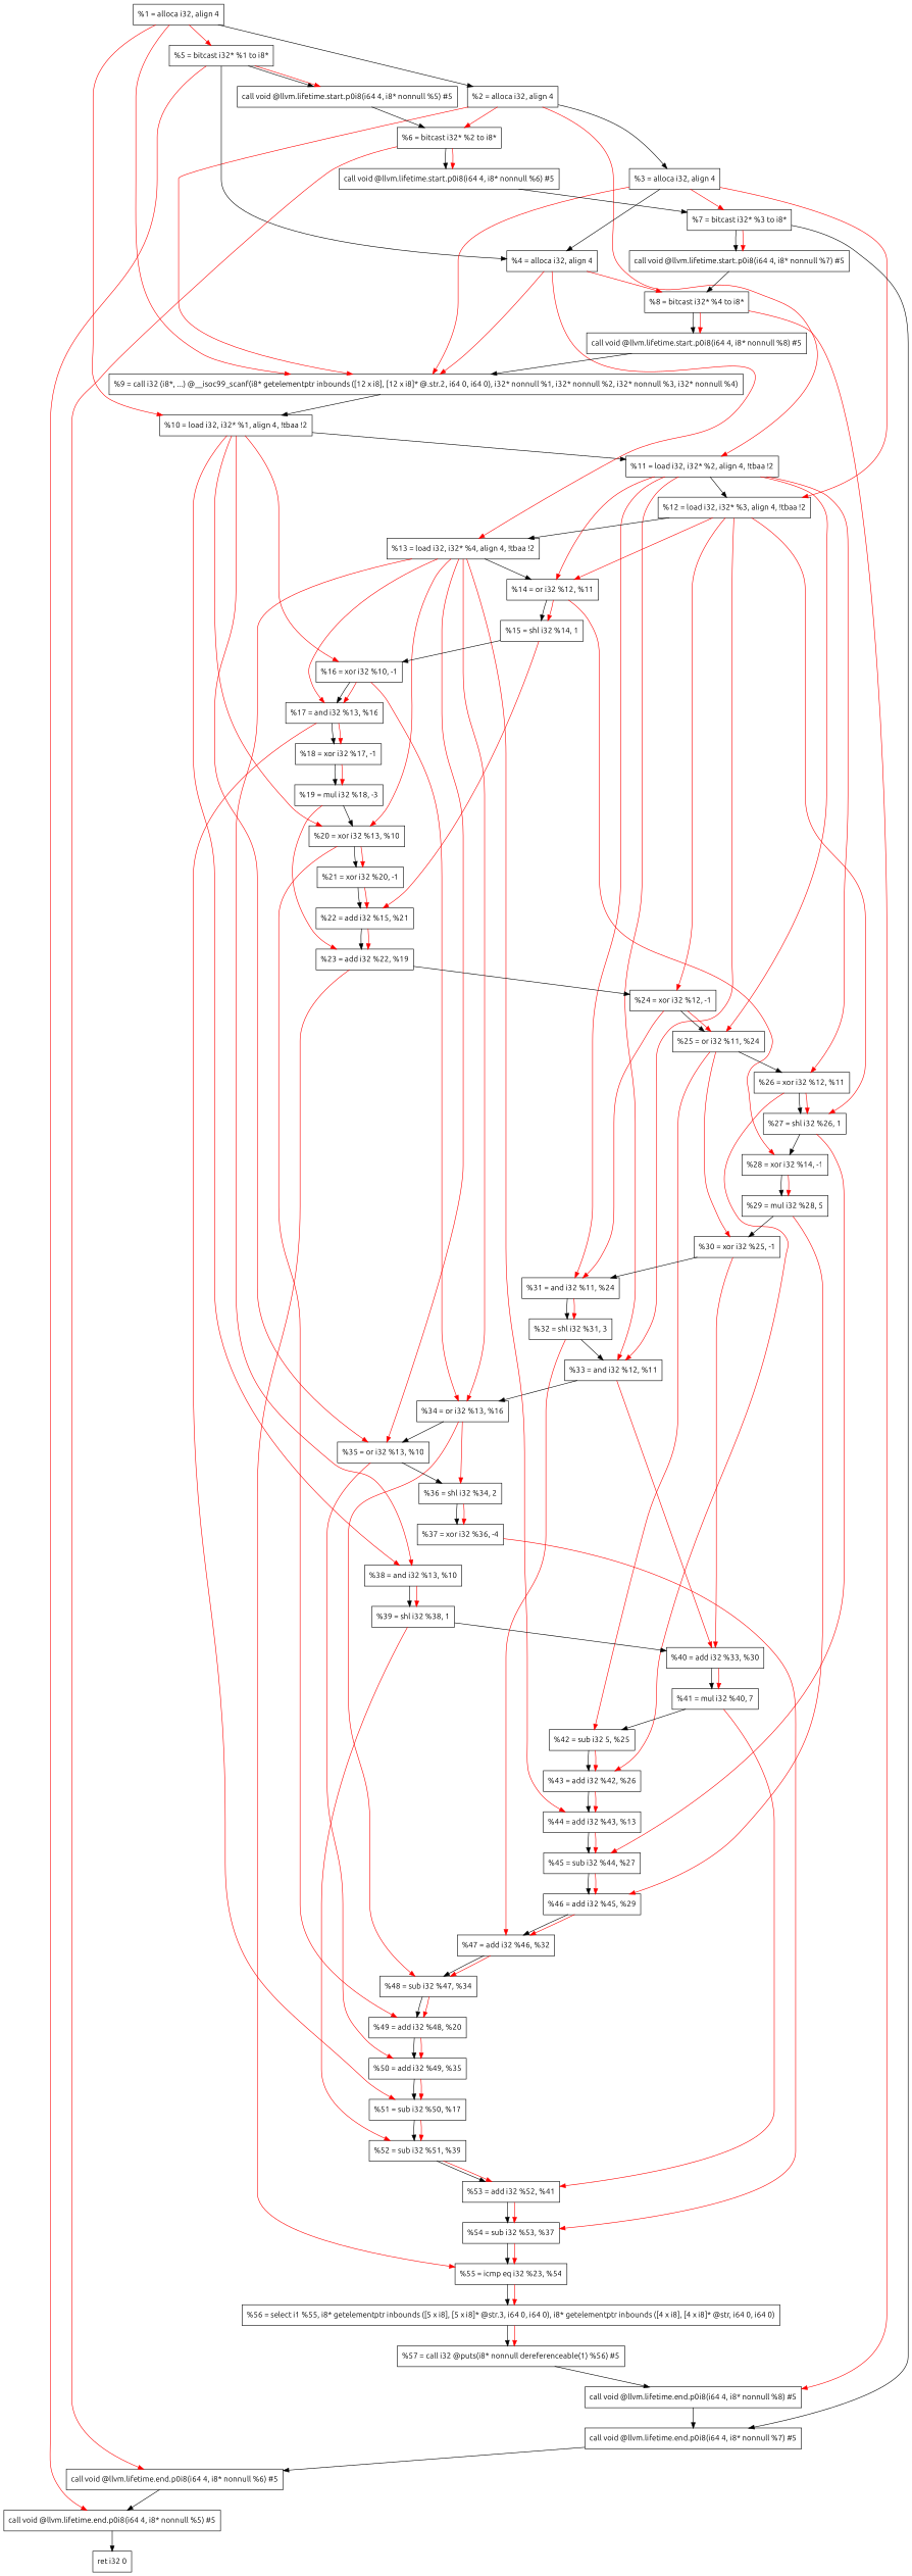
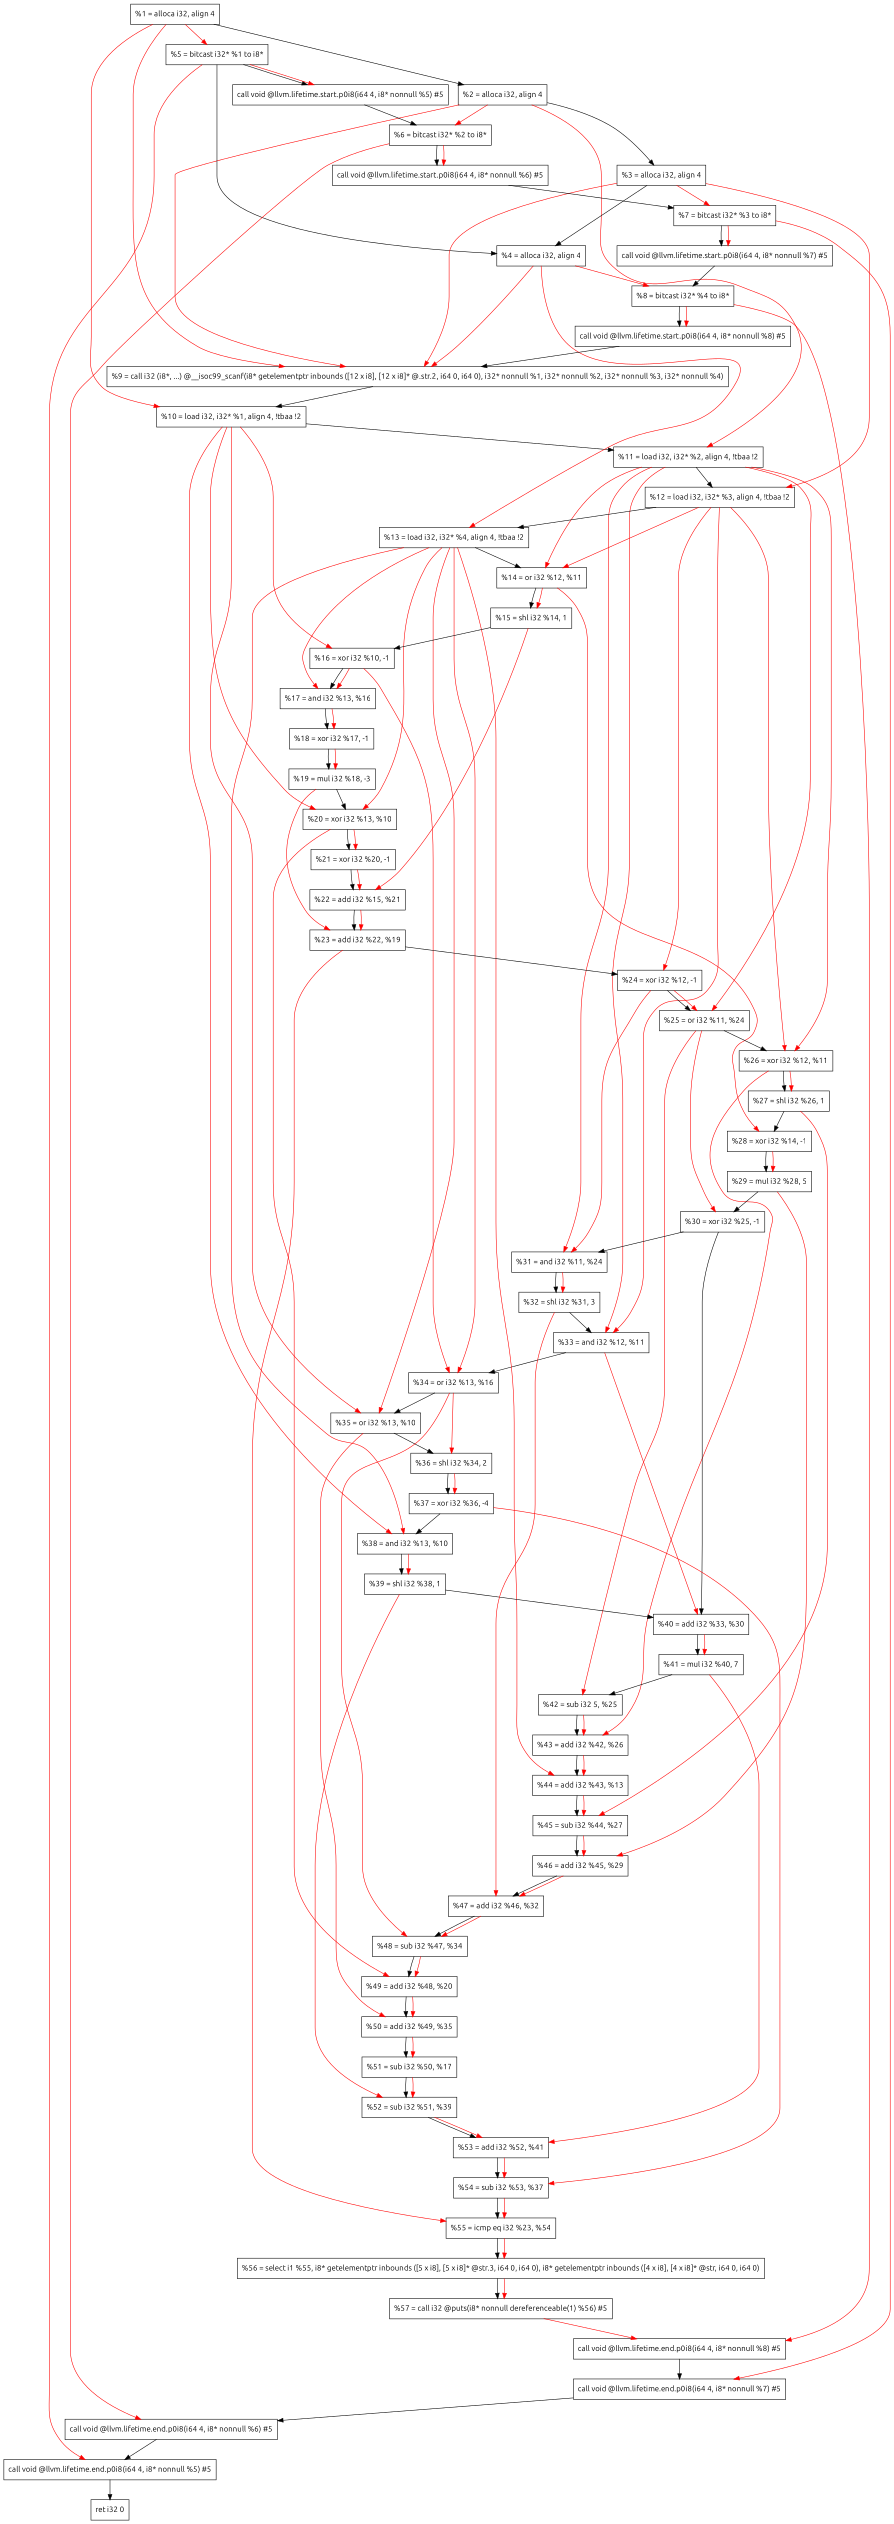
  digraph {
    fontname=Ubuntu
    node [fontname=Ubuntu shape=record]
    edge [fontname=Ubuntu color=red]
    n1 [label="  %1 = alloca i32, align 4"]
    n2 [label="  %2 = alloca i32, align 4"]
    n3 [label="  %5 = bitcast i32* %1 to i8*"]
    n4 [label="  %9 = call i32 (i8*, ...) @__isoc99_scanf(i8* getelementptr inbounds ([12 x i8], [12 x i8]* @.str.2, i64 0, i64 0), i32* nonnull %1, i32* nonnull %2, i32* nonnull %3, i32* nonnull %4)"]
    n5 [label="  %10 = load i32, i32* %1, align 4, !tbaa !2"]
    n6 [label="  %3 = alloca i32, align 4"]
    n7 [label="  %6 = bitcast i32* %2 to i8*"]
    n8 [label="  %11 = load i32, i32* %2, align 4, !tbaa !2"]
    n9 [label="  %4 = alloca i32, align 4"]
    n10 [label="  call void @llvm.lifetime.start.p0i8(i64 4, i8* nonnull %5) #5"]
    n11 [label="  call void @llvm.lifetime.end.p0i8(i64 4, i8* nonnull %5) #5"]
    n12 [label="  %16 = xor i32 %10, -1"]
    n13 [label="  %20 = xor i32 %13, %10"]
    n14 [label="  %35 = or i32 %13, %10"]
    n15 [label="  %38 = and i32 %13, %10"]
    n16 [label="  %7 = bitcast i32* %3 to i8*"]
    n17 [label="  %12 = load i32, i32* %3, align 4, !tbaa !2"]
    n18 [label="  call void @llvm.lifetime.start.p0i8(i64 4, i8* nonnull %6) #5"]
    n19 [label="  call void @llvm.lifetime.end.p0i8(i64 4, i8* nonnull %6) #5"]
    n20 [label="  %14 = or i32 %12, %11"]
    n21 [label="  %25 = or i32 %11, %24"]
    n22 [label="  %26 = xor i32 %12, %11"]
    n23 [label="  %31 = and i32 %11, %24"]
    n24 [label="  %33 = and i32 %12, %11"]
    n25 [label="  %8 = bitcast i32* %4 to i8*"]
    n26 [label="  %13 = load i32, i32* %4, align 4, !tbaa !2"]
    n27 [label="  call void @llvm.lifetime.start.p0i8(i64 4, i8* nonnull %7) #5"]
    n28 [label="  call void @llvm.lifetime.end.p0i8(i64 4, i8* nonnull %7) #5"]
    n29 [label="  %24 = xor i32 %12, -1"]
    n30 [label="  call void @llvm.lifetime.start.p0i8(i64 4, i8* nonnull %8) #5"]
    n31 [label="  call void @llvm.lifetime.end.p0i8(i64 4, i8* nonnull %8) #5"]
    n32 [label="  %17 = and i32 %13, %16"]
    n33 [label="  %34 = or i32 %13, %16"]
    n34 [label="  %44 = add i32 %43, %13"]
    n35 [label="  ret i32 0"]
    n36 [label="  %21 = xor i32 %20, -1"]
    n37 [label="  %49 = add i32 %48, %20"]
    n38 [label="  %36 = shl i32 %34, 2"]
    n39 [label="  %50 = add i32 %49, %35"]
    n40 [label="  %39 = shl i32 %38, 1"]
    n41 [label="  %15 = shl i32 %14, 1"]
    n42 [label="  %28 = xor i32 %14, -1"]
    n43 [label="  %30 = xor i32 %25, -1"]
    n44 [label="  %42 = sub i32 5, %25"]
    n45 [label="  %27 = shl i32 %26, 1"]
    n46 [label="  %43 = add i32 %42, %26"]
    n47 [label="  %32 = shl i32 %31, 3"]
    n48 [label="  %40 = add i32 %33, %30"]
    n49 [label="  %18 = xor i32 %17, -1"]
    n50 [label="  %51 = sub i32 %50, %17"]
    n51 [label="  %48 = sub i32 %47, %34"]
    n52 [label="  %45 = sub i32 %44, %27"]
    n53 [label="  %22 = add i32 %15, %21"]
    n54 [label="  %29 = mul i32 %28, 5"]
    n55 [label="  %23 = add i32 %22, %19"]
    n56 [label="  %19 = mul i32 %18, -3"]
    n57 [label="  %52 = sub i32 %51, %39"]
    n58 [label="  %55 = icmp eq i32 %23, %54"]
    n59 [label="  %56 = select i1 %55, i8* getelementptr inbounds ([5 x i8], [5 x i8]* @str.3, i64 0, i64 0), i8* getelementptr inbounds ([4 x i8], [4 x i8]* @str, i64 0, i64 0)"]
    n60 [label="  %46 = add i32 %45, %29"]
    n61 [label="  %47 = add i32 %46, %32"]
    n62 [label="  %41 = mul i32 %40, 7"]
    n63 [label="  %37 = xor i32 %36, -4"]
    n64 [label="  %54 = sub i32 %53, %37"]
    n65 [label="  %53 = add i32 %52, %41"]
    n66 [label="  %57 = call i32 @puts(i8* nonnull dereferenceable(1) %56) #5"]
    n1 -> n2 [color=""]
    n1 -> n3
    n1 -> n4
    n1 -> n5
    n2 -> n4
    n2 -> n6 [color=""]
    n2 -> n7
    n2 -> n8
    n3 -> n9 [color=""]
    n3 -> n10 [color=""]
    n3 -> n10
    n3 -> n11
    n4 -> n5 [color=""]
    n5 -> n8 [color=""]
    n5 -> n12
    n5 -> n13
    n5 -> n14
    n5 -> n15
    n6 -> n4
    n6 -> n9 [color=""]
    n6 -> n16
    n6 -> n17
    n7 -> n18 [color=""]
    n7 -> n18
    n7 -> n19
    n8 -> n17 [color=""]
    n8 -> n20
    n8 -> n21
    n8 -> n22
    n8 -> n23
    n8 -> n24
    n9 -> n4
    n9 -> n25
    n9 -> n26
    n10 -> n7 [color=""]
    n11 -> n35 [color=""]
    n12 -> n32 [color=""]
    n12 -> n32
    n12 -> n33
    n13 -> n36 [color=""]
    n13 -> n36
    n13 -> n37
    n14 -> n38 [color=""]
    n14 -> n39
    n15 -> n40 [color=""]
    n15 -> n40
    n16 -> n27 [color=""]
    n16 -> n27
-   n16 -> n28 [color=black]
+   n16 -> n28
    n17 -> n20
-   n17 -> n45
+   n17 -> n22
    n17 -> n24
    n17 -> n26 [color=""]
    n17 -> n29
    n18 -> n16 [color=""]
    n19 -> n11 [color=""]
    n20 -> n41 [color=""]
    n20 -> n41
    n20 -> n42
    n21 -> n22 [color=""]
    n21 -> n43
    n21 -> n44
    n22 -> n45 [color=""]
    n22 -> n45
    n22 -> n46
    n23 -> n47 [color=""]
    n23 -> n47
    n24 -> n33 [color=""]
    n24 -> n48
    n25 -> n30 [color=""]
    n25 -> n30
    n25 -> n31
    n26 -> n13
    n26 -> n14
    n26 -> n15
    n26 -> n20 [color=""]
    n26 -> n32
    n26 -> n33
    n26 -> n34
    n27 -> n25 [color=""]
    n28 -> n19 [color=""]
    n29 -> n21 [color=""]
    n29 -> n21
    n29 -> n23
    n30 -> n4 [color=""]
    n31 -> n28 [color=""]
    n32 -> n49 [color=""]
    n32 -> n49
-   n32 -> n50
    n33 -> n14 [color=""]
    n33 -> n38
    n33 -> n51
    n34 -> n52 [color=""]
    n34 -> n52
    n36 -> n53 [color=""]
    n36 -> n53
    n37 -> n39 [color=""]
    n37 -> n39
    n38 -> n63 [color=""]
    n38 -> n63
    n39 -> n50 [color=""]
    n39 -> n50
    n40 -> n48 [color=""]
    n40 -> n57
    n41 -> n12 [color=""]
    n41 -> n53
    n42 -> n54 [color=""]
    n42 -> n54
    n43 -> n23 [color=""]
-   n43 -> n48
+   n43 -> n48 [color=black]
    n44 -> n46 [color=""]
    n44 -> n46
    n45 -> n42 [color=""]
    n45 -> n52
    n46 -> n34 [color=""]
    n46 -> n34
    n47 -> n24 [color=""]
    n47 -> n61
    n48 -> n62 [color=""]
    n48 -> n62
    n49 -> n56 [color=""]
    n49 -> n56
    n50 -> n57 [color=""]
    n50 -> n57
    n51 -> n37 [color=""]
    n51 -> n37
    n52 -> n60 [color=""]
    n52 -> n60
    n53 -> n55 [color=""]
    n53 -> n55
    n54 -> n43 [color=""]
    n54 -> n60
    n55 -> n29 [color=""]
    n55 -> n58
    n56 -> n13 [color=""]
    n56 -> n55
    n57 -> n65 [color=""]
    n57 -> n65
    n58 -> n59 [color=""]
    n58 -> n59
    n59 -> n66 [color=""]
    n59 -> n66
    n60 -> n61 [color=""]
    n60 -> n61
    n61 -> n51 [color=""]
    n61 -> n51
    n62 -> n44 [color=""]
    n62 -> n65
+   n63 -> n15 [color=""]
    n63 -> n64
    n64 -> n58 [color=""]
    n64 -> n58
    n65 -> n64 [color=""]
    n65 -> n64
-   n66 -> n31 [color=""]
+   n66 -> n31
  }
